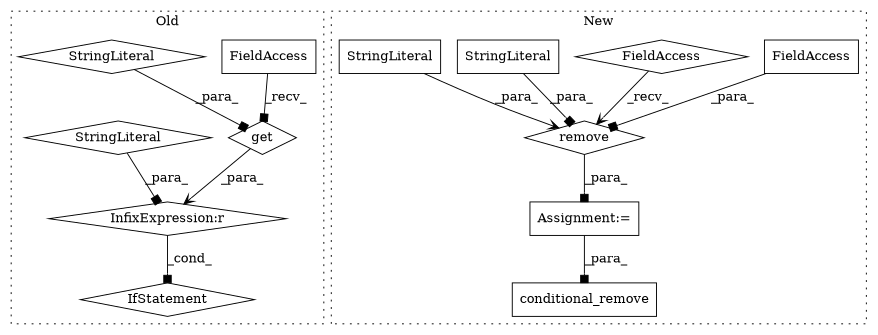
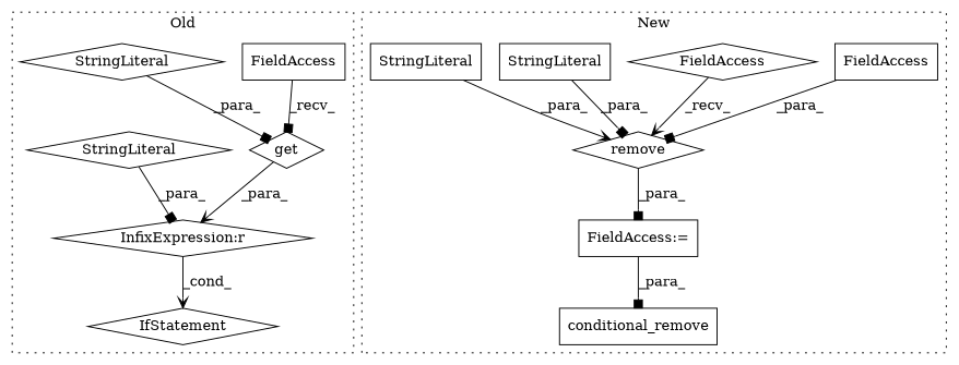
  digraph {
    node [a=45 l=7 shape=diamond]
    edge [arrowhead=box]
    n1 [a=32 l="4,1" label=get s="1137,1149"]
    n2 [a=27 l=4 label="InfixExpression:r" s=1150]
    n3 [a=22 l=10 label=FieldAccess s=1126 shape=box]
    n4 [a=25 l="4,2" label=IfStatement s="1122,1160"]
    n5 [l=8 label=StringLiteral s=1141]
    n6 [l=6 label=StringLiteral s=1154]
    n7 [a=32 l="19,1" label=conditional_remove s="2279,2306" shape=box]
    n8 [a=32 l="5,1" label=remove s="2222,2272"]
    n9 [a=22 l=17 label=FieldAccess s=2227 shape=box]
    n10 [a=22 label=FieldAccess s=2214]
    n11 [label=StringLiteral s=2245 shape=box]
    n12 [l=19 label=StringLiteral s=2253 shape=box]
-   n13 [a=7 l=1 label="Assignment:=" s=2213 shape=box]
+   n13 [a=7 l=1 label="FieldAccess:=" s=2213 shape=box]
    subgraph cluster_1 {
      label=Old
      style=dotted
      n1
      n2
      n3
      n4
      n5
      n6
    }
    subgraph cluster_2 {
      label=New
      style=dotted
      n7
      n8
      n9
      n10
      n11
      n12
      n13
    }
    n1 -> n2 [arrowhead=vee label=_para_]
-   n2 -> n4 [label=_cond_]
+   n2 -> n4 [arrowhead=vee label=_cond_]
    n3 -> n1 [label=_recv_]
    n5 -> n1 [label=_para_]
    n6 -> n2 [label=_para_]
    n8 -> n13 [label=_para_]
    n9 -> n8 [label=_para_]
    n10 -> n8 [arrowhead=vee label=_recv_]
    n11 -> n8 [label=_para_]
    n12 -> n8 [arrowhead=vee label=_para_]
    n13 -> n7 [label=_para_]
  }
